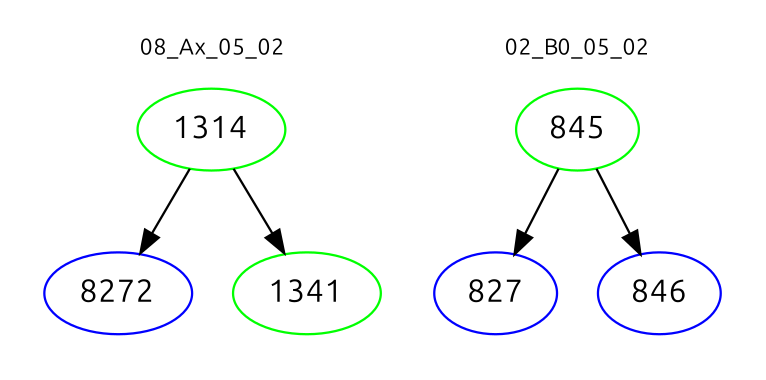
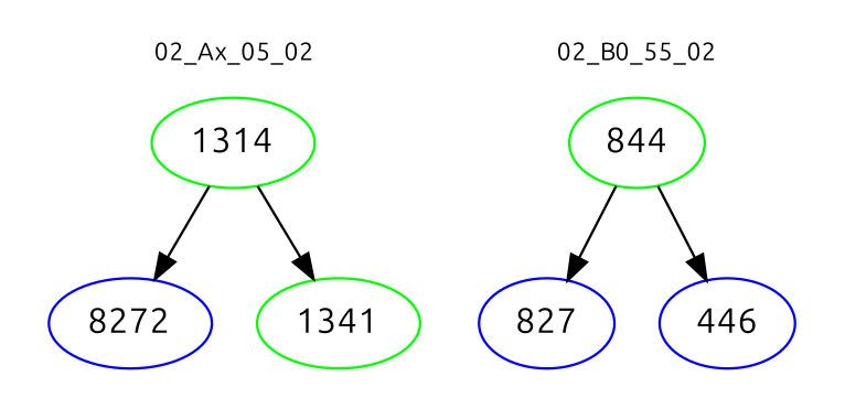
  digraph {
    fontname=Ubuntu
    node [color=green fontname=Ubuntu]
    edge [color=black fontname=Ubuntu]
    n1 [label=1314]
    n2 [color=blue label=8272]
    n3 [label=1341]
-   n4 [label=845]
+   n4 [label=844]
    n5 [color=blue label=827]
-   n6 [color=blue label=846]
+   n6 [color=blue label=446]
    subgraph cluster_1 {
      color=white
      fontsize=10
-     label="08_Ax_05_02"
+     label="02_Ax_05_02"
      n1
      n2
      n3
    }
    subgraph cluster_2 {
      color=white
      fontsize=10
-     label="02_B0_05_02"
+     label="02_B0_55_02"
      n4
      n5
      n6
    }
    n1 -> n2
    n1 -> n3
    n4 -> n5
    n4 -> n6
  }
